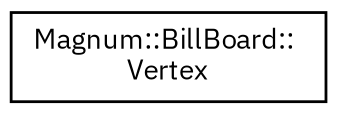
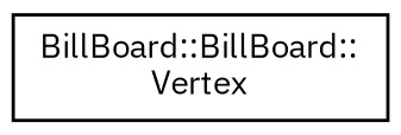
  digraph {
    rankdir=TB
    fontname="IBM Plex Sans"
-   n1 [color=black fillcolor=white fontname="IBM Plex Sans" fontsize=10 height=0.2 label="Magnum::BillBoard::\lVertex" shape=record style=filled width=0.4]
+   n1 [color=black fillcolor=white fontname="IBM Plex Sans" fontsize=10 height=0.2 label="BillBoard::BillBoard::\lVertex" shape=record style=filled width=0.4]
  }
